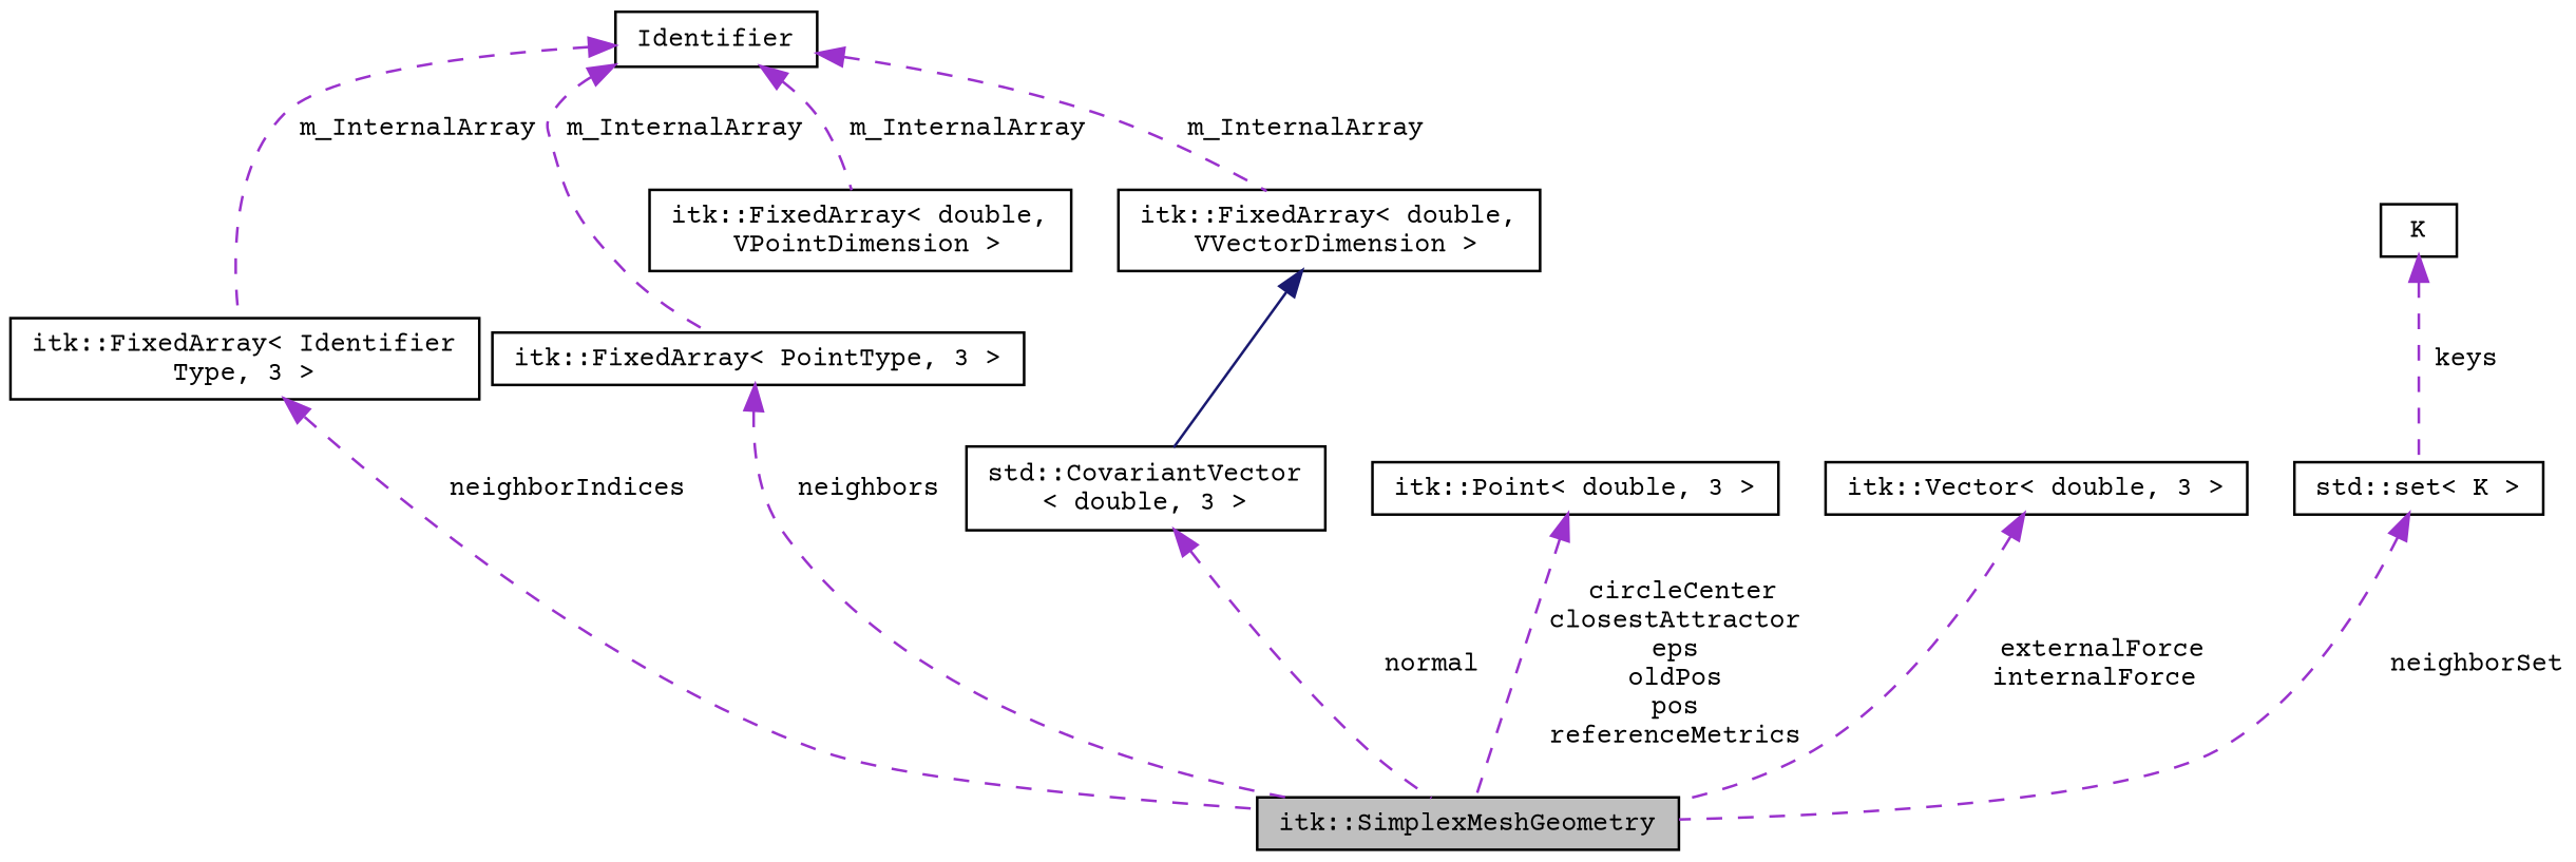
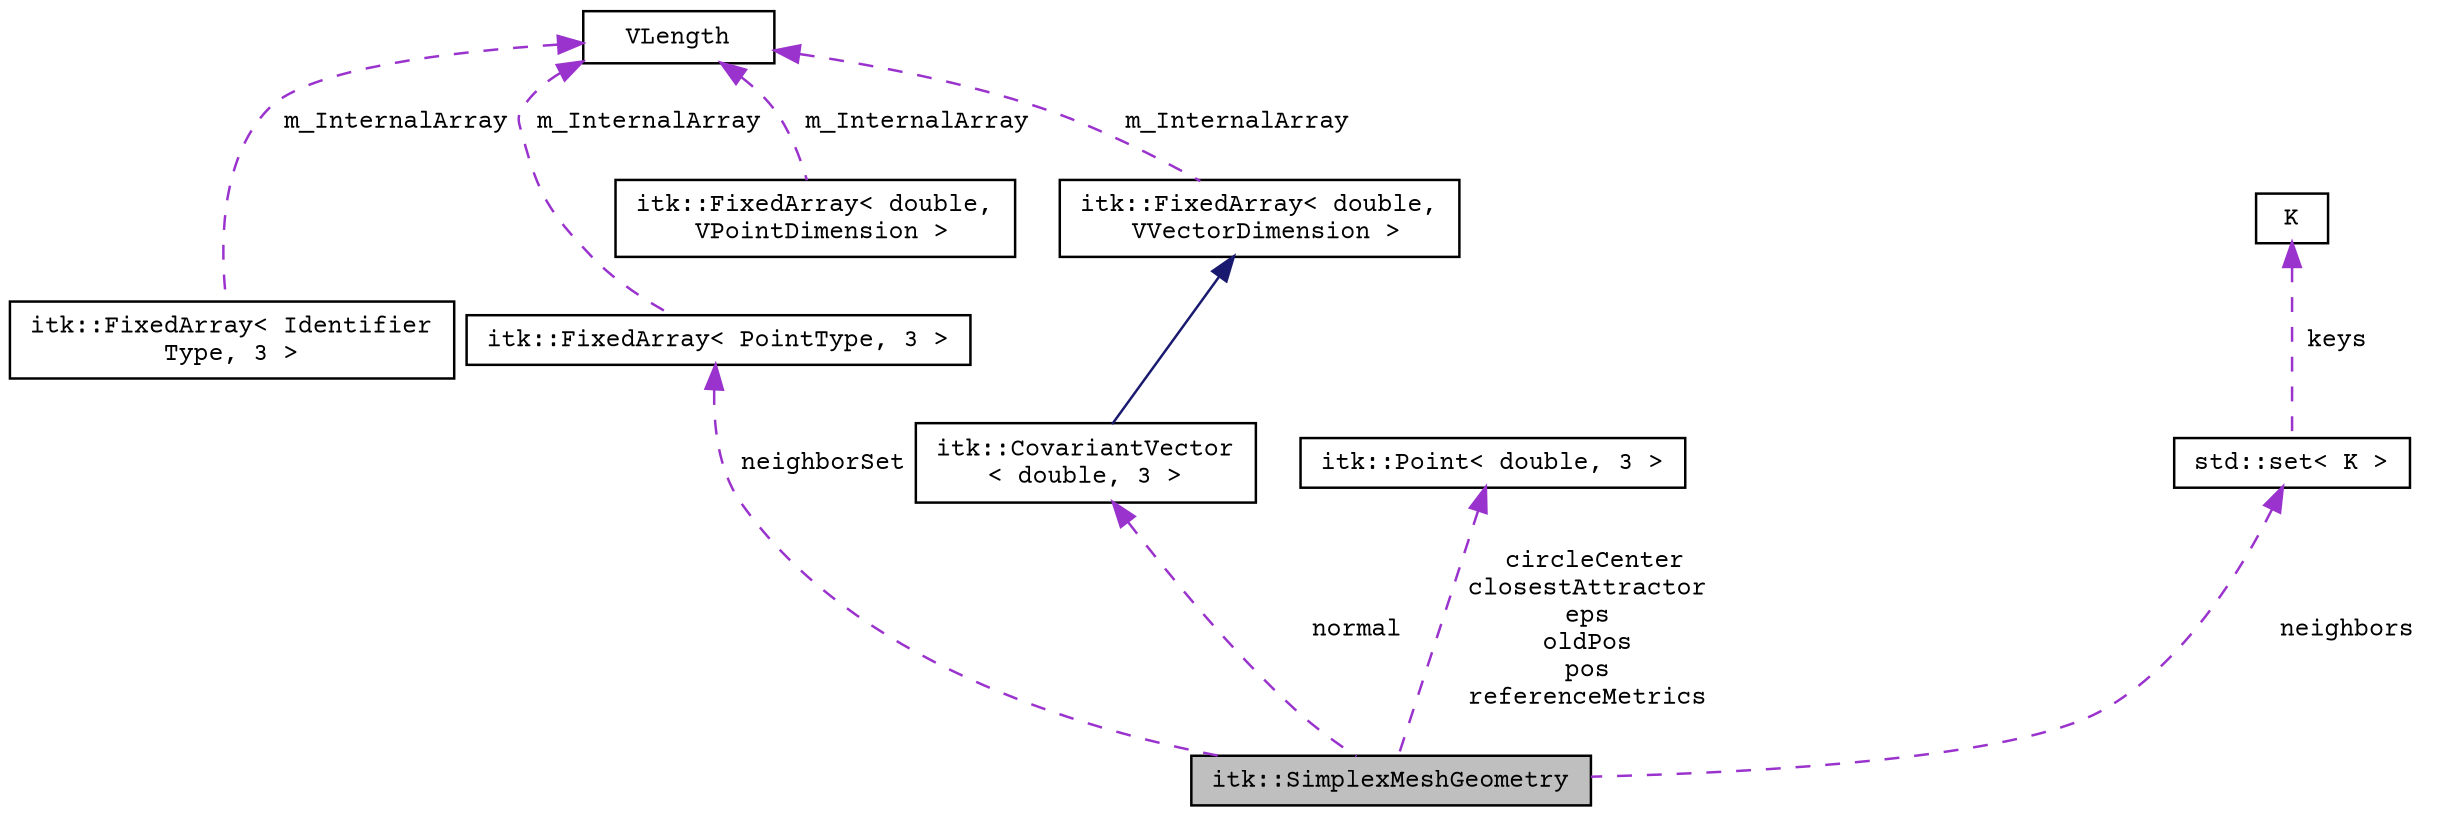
  digraph {
    fontname="Courier Prime"
    rankdir=TB
    node [color=black fillcolor=white fontname="Courier Prime" fontsize=10 shape=record style=filled]
    edge [color=darkorchid3 dir=back fontname="Courier Prime" fontsize=10 labelfontname=Helvetica labelfontsize=10 style=dashed]
    n1 [fillcolor=grey75 fontcolor=black height=0.2 label="itk::SimplexMeshGeometry" width=0.4]
    n2 [height=0.2 label="itk::FixedArray\< Identifier\lType, 3 \>" width=0.4]
-   n3 [height=0.2 label=Identifier width=0.4]
+   n3 [height=0.2 label=VLength width=0.4]
    n4 [height=0.2 label="itk::FixedArray\< PointType, 3 \>" width=0.4]
    n5 [height=0.2 label="itk::FixedArray\< double,\l VPointDimension \>" width=0.4]
    n6 [height=0.2 label="itk::FixedArray\< double,\l VVectorDimension \>" width=0.4]
-   n7 [height=0.2 label="std::CovariantVector\l\< double, 3 \>" width=0.4]
+   n7 [height=0.2 label="itk::CovariantVector\l\< double, 3 \>" width=0.4]
    n8 [height=0.2 label="itk::Point\< double, 3 \>" width=0.4]
-   n9 [height=0.2 label="itk::Vector\< double, 3 \>" width=0.4]
    n10 [height=0.2 label="std::set\< K \>" width=0.4]
    n11 [height=0.2 label=K width=0.4]
-   n2 -> n1 [label=" neighborIndices"]
    n3 -> n2 [label=" m_InternalArray"]
    n3 -> n4 [label=" m_InternalArray"]
    n3 -> n5 [label=" m_InternalArray"]
    n3 -> n6 [label=" m_InternalArray"]
-   n4 -> n1 [label=" neighbors"]
+   n4 -> n1 [label=" neighborSet"]
    n6 -> n7 [color=midnightblue style=solid]
    n7 -> n1 [label=" normal"]
    n8 -> n1 [label=" circleCenter\nclosestAttractor\neps\noldPos\npos\nreferenceMetrics"]
-   n9 -> n1 [label=" externalForce\ninternalForce"]
-   n10 -> n1 [label=" neighborSet"]
+   n10 -> n1 [label=" neighbors"]
    n11 -> n10 [label=" keys"]
  }
